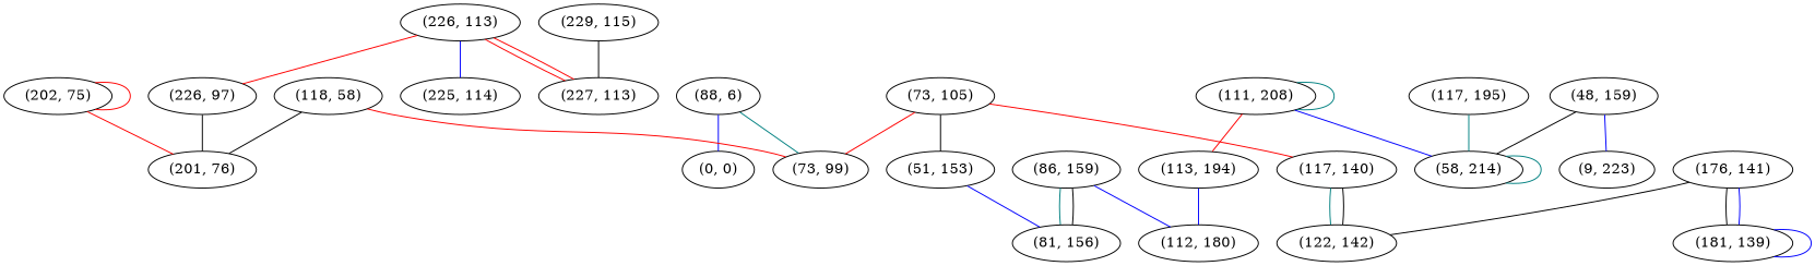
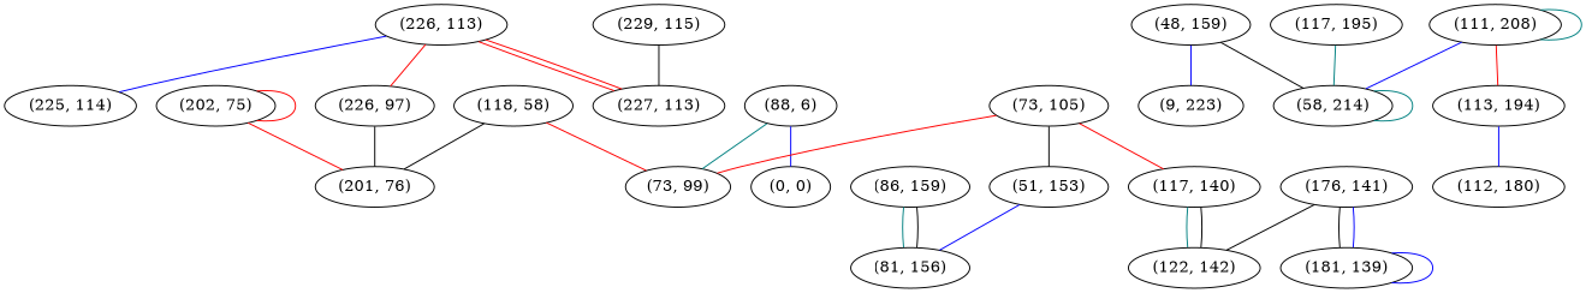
  graph {
    edge [color=red weight=1]
    "(202, 75)"
    "(201, 76)"
    "(48, 159)"
    "(9, 223)"
    "(58, 214)"
    "(51, 153)"
    "(81, 156)"
    "(88, 6)"
    "(0, 0)"
    "(73, 99)"
    "(73, 105)"
    "(117, 140)"
    "(122, 142)"
    "(117, 195)"
    "(113, 194)"
    "(112, 180)"
    "(176, 141)"
    "(181, 139)"
    "(226, 113)"
    "(225, 114)"
    "(226, 97)"
    "(227, 113)"
    "(111, 208)"
    "(118, 58)"
    "(229, 115)"
    "(86, 159)"
    "(202, 75)" -- "(202, 75)" [weight=2]
    "(202, 75)" -- "(201, 76)"
    "(48, 159)" -- "(9, 223)" [color=blue]
    "(48, 159)" -- "(58, 214)" [color=black]
    "(58, 214)" -- "(58, 214)" [color=teal weight=2]
    "(51, 153)" -- "(81, 156)" [color=blue]
    "(88, 6)" -- "(0, 0)" [color=blue weight=4]
    "(88, 6)" -- "(73, 99)" [color=teal]
    "(73, 105)" -- "(51, 153)" [color=black]
    "(73, 105)" -- "(73, 99)"
    "(73, 105)" -- "(117, 140)"
    "(117, 140)" -- "(122, 142)" [color=teal]
    "(117, 140)" -- "(122, 142)" [color=black]
    "(117, 195)" -- "(58, 214)" [color=teal]
    "(113, 194)" -- "(112, 180)" [color=blue]
    "(176, 141)" -- "(122, 142)" [color=black]
    "(176, 141)" -- "(181, 139)" [color=black weight=2]
    "(176, 141)" -- "(181, 139)" [color=blue]
    "(181, 139)" -- "(181, 139)" [color=blue weight=2]
    "(226, 113)" -- "(225, 114)" [color=blue]
    "(226, 113)" -- "(226, 97)"
    "(226, 113)" -- "(227, 113)"
    "(226, 113)" -- "(227, 113)"
    "(226, 97)" -- "(201, 76)" [color=black]
    "(111, 208)" -- "(58, 214)" [color=blue]
    "(111, 208)" -- "(113, 194)"
    "(111, 208)" -- "(111, 208)" [color=teal weight=2]
    "(118, 58)" -- "(201, 76)" [color=black]
    "(118, 58)" -- "(73, 99)"
    "(229, 115)" -- "(227, 113)" [color=black]
    "(86, 159)" -- "(81, 156)" [color=teal]
    "(86, 159)" -- "(81, 156)" [color=black weight=2]
-   "(86, 159)" -- "(112, 180)" [color=blue]
  }
